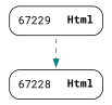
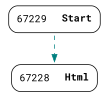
  digraph {
    fontname="Roboto Mono"
    node [shape=none fontname="Roboto Mono"]
-   n1 [label=<<TABLE border='1' cellspacing='0' cellpadding='10' style='rounded' ><TR><TD border='0'>67229</TD><TD border='0'><B>Html</B></TD></TR></TABLE>>]
+   n1 [label=<<TABLE border='1' cellspacing='0' cellpadding='10' style='rounded' ><TR><TD border='0'>67229</TD><TD border='0'><B>Start</B></TD></TR></TABLE>>]
    n2 [label=<<TABLE border='1' cellspacing='0' cellpadding='10' style='rounded' ><TR><TD border='0'>67228</TD><TD border='0'><B>Html</B></TD></TR></TABLE>>]
    n1 -> n2 [weight=2 color=teal style=dashed fontname="Roboto Mono"]
  }
